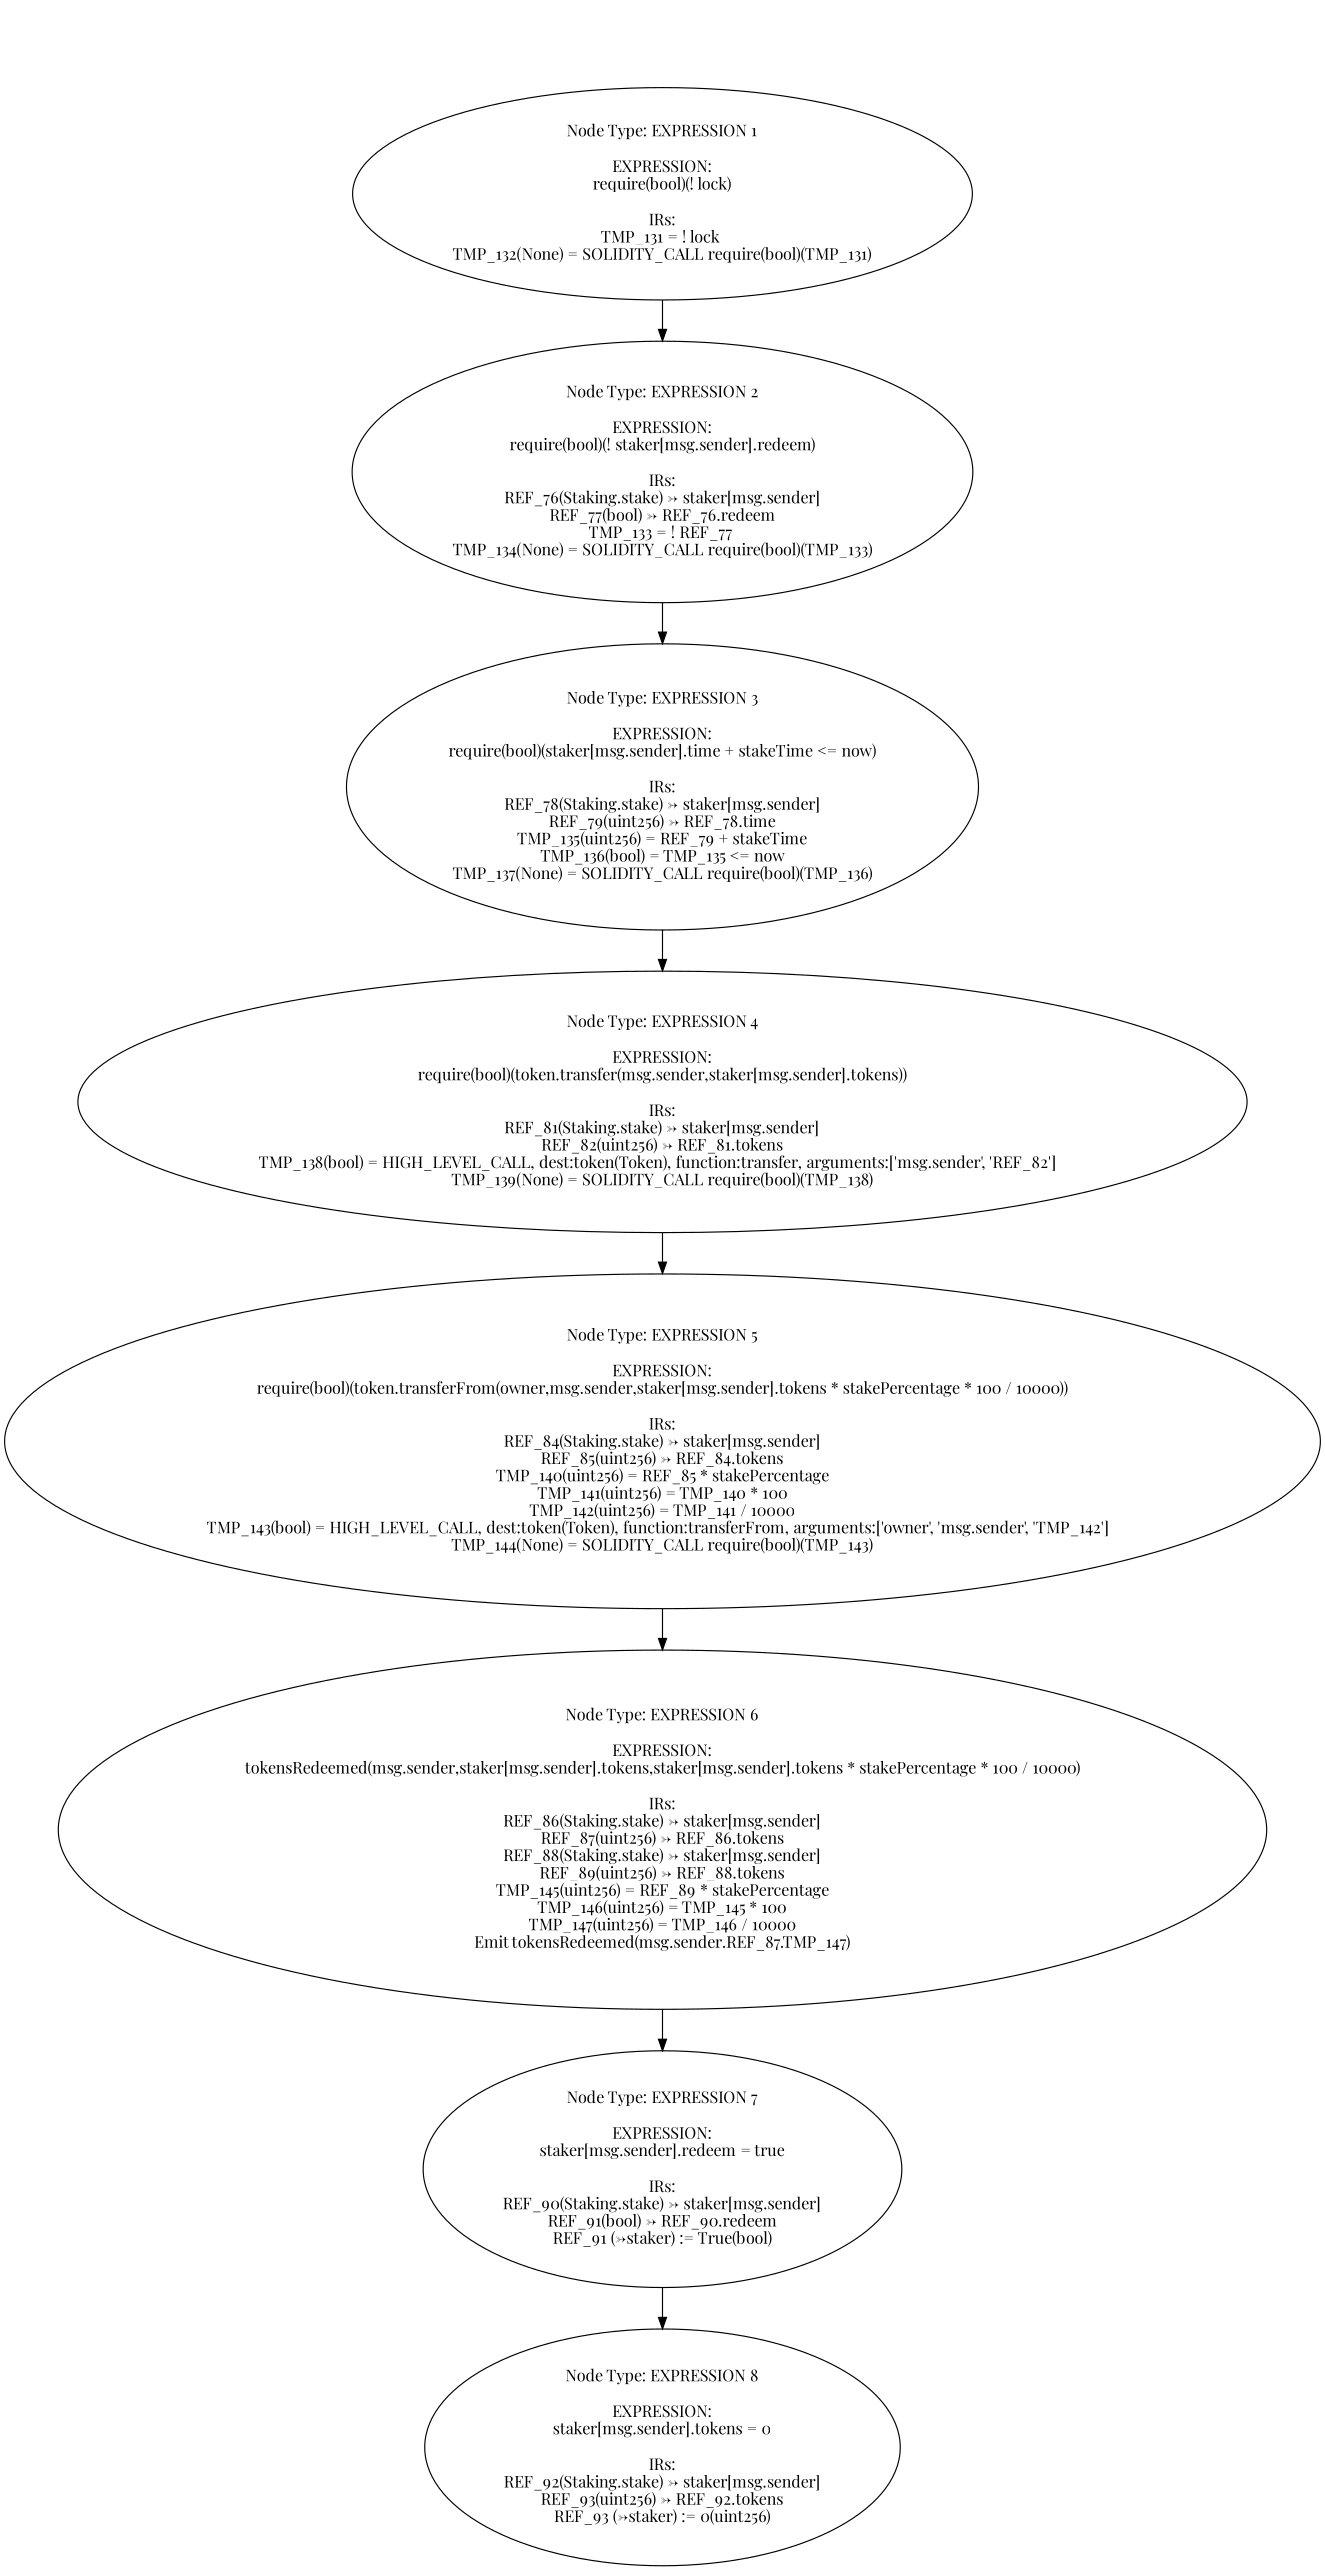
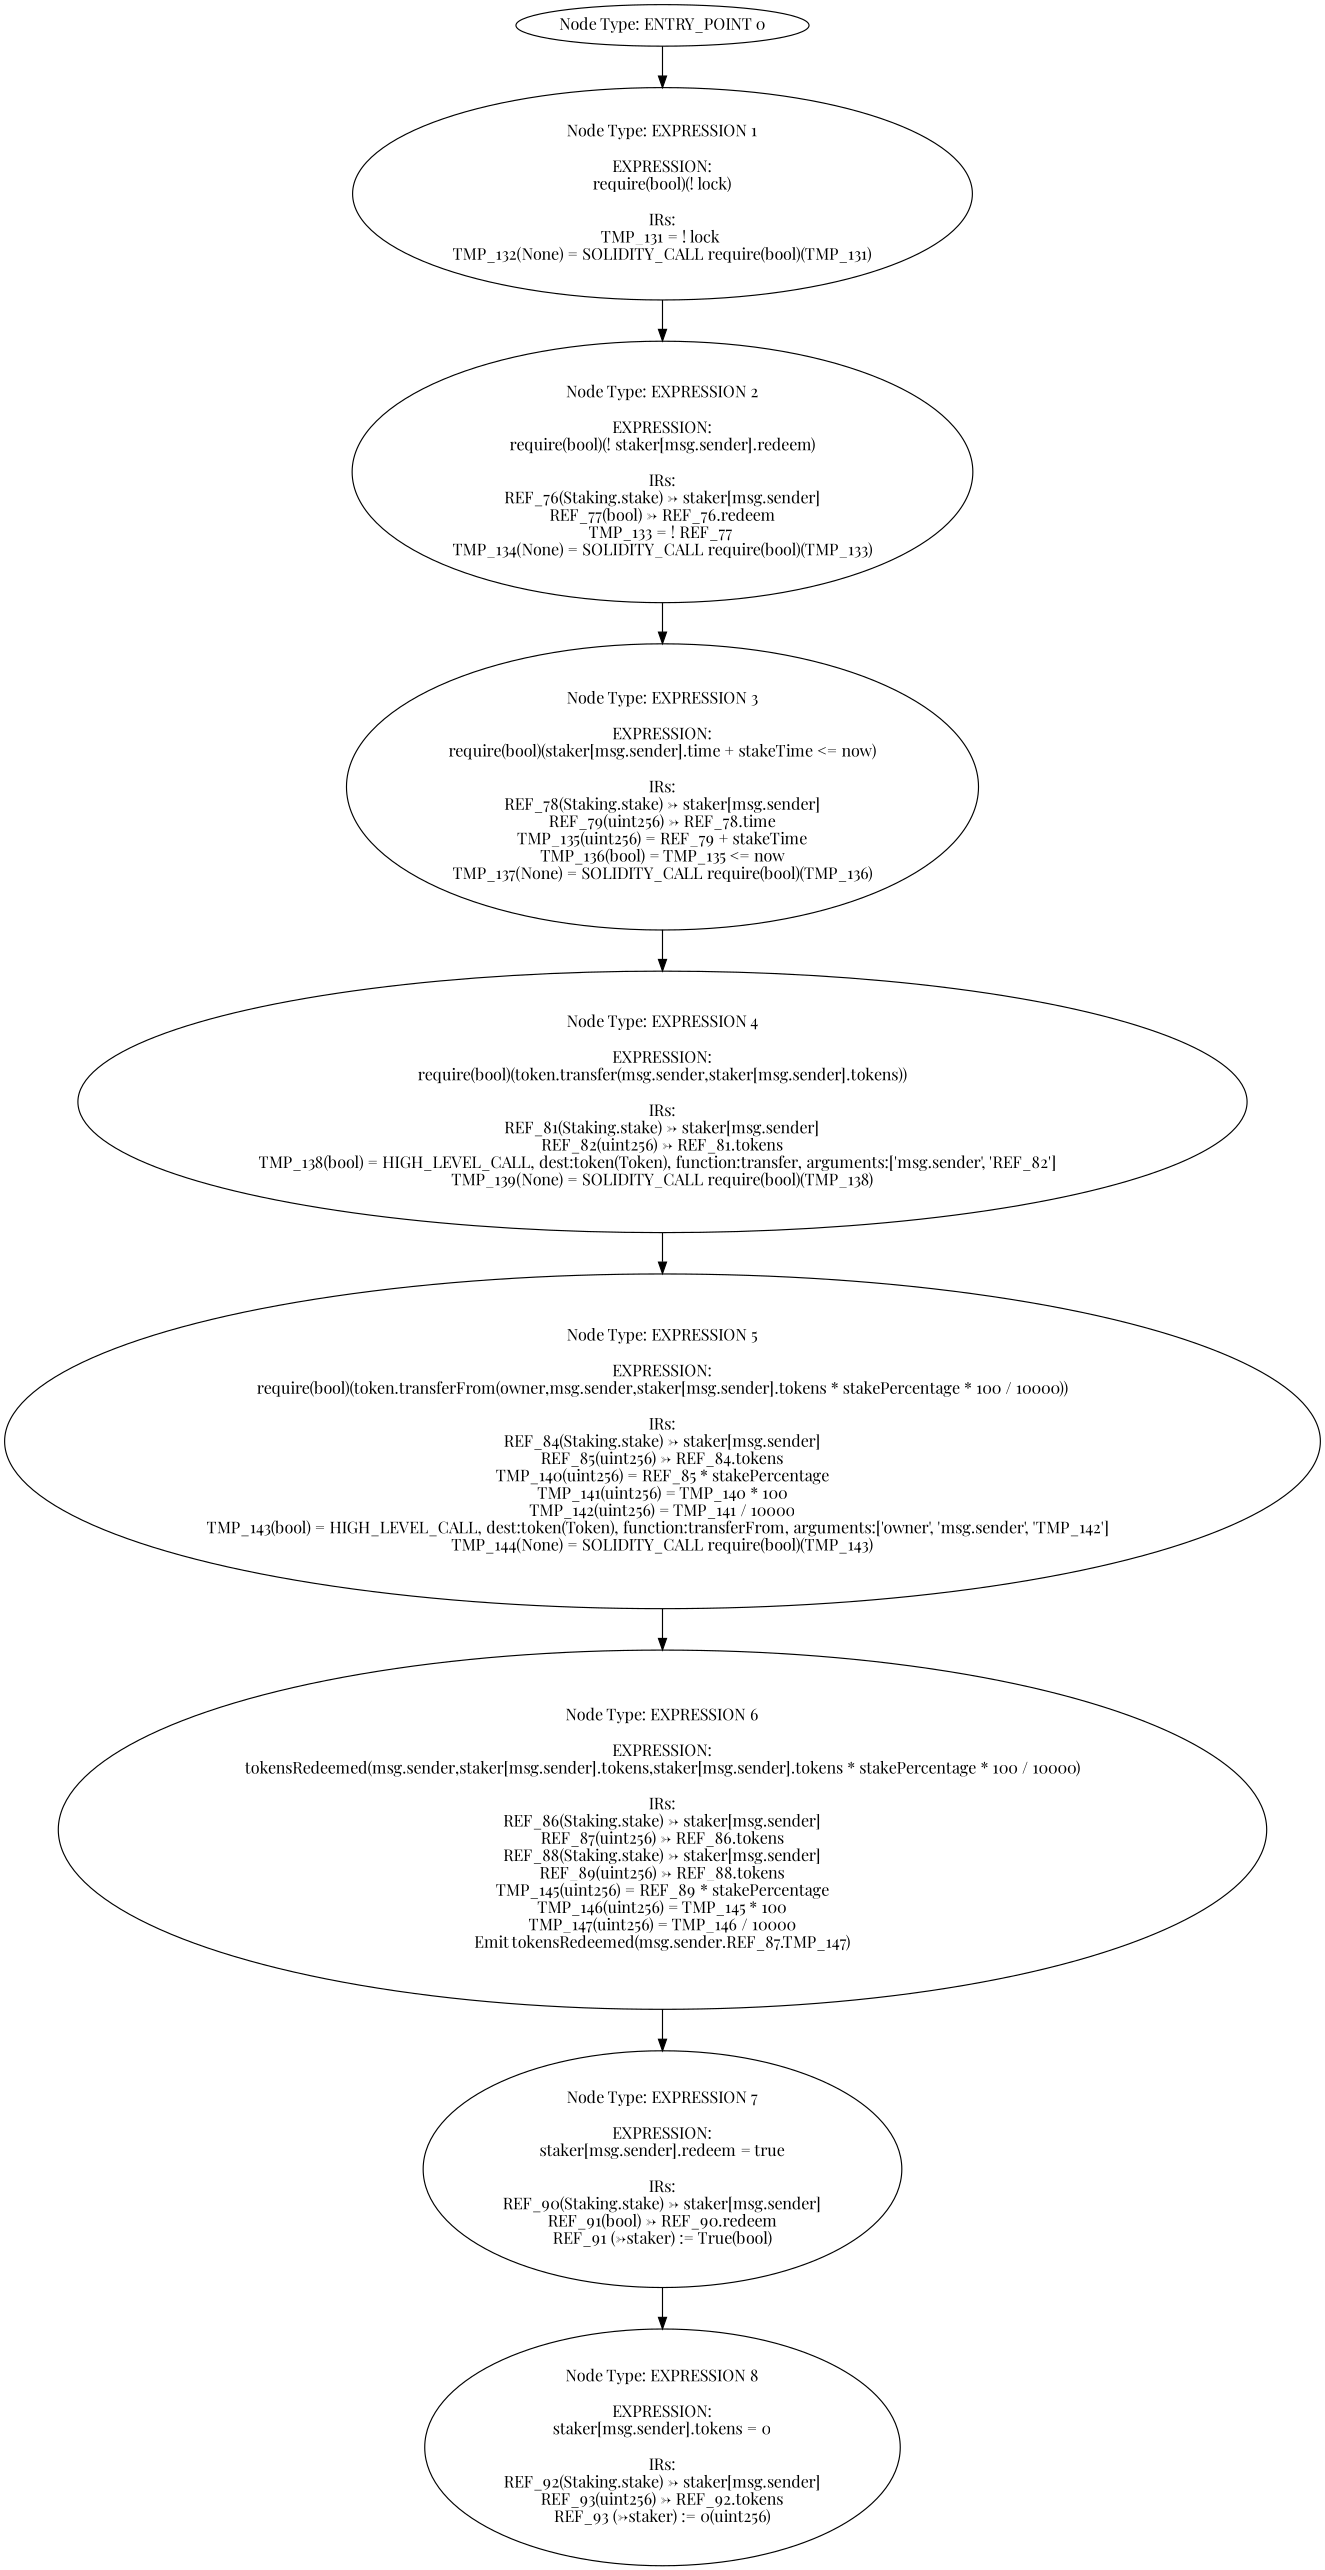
  digraph {
    fontname="Playfair Display"
    node [fontname="Playfair Display"]
    edge [fontname="Playfair Display"]
+   n1 [label="Node Type: ENTRY_POINT 0\n"]
    n2 [label="Node Type: EXPRESSION 1\n\nEXPRESSION:\nrequire(bool)(! lock)\n\nIRs:\nTMP_131 = ! lock \nTMP_132(None) = SOLIDITY_CALL require(bool)(TMP_131)"]
    n3 [label="Node Type: EXPRESSION 2\n\nEXPRESSION:\nrequire(bool)(! staker[msg.sender].redeem)\n\nIRs:\nREF_76(Staking.stake) -> staker[msg.sender]\nREF_77(bool) -> REF_76.redeem\nTMP_133 = ! REF_77 \nTMP_134(None) = SOLIDITY_CALL require(bool)(TMP_133)"]
    n4 [label="Node Type: EXPRESSION 3\n\nEXPRESSION:\nrequire(bool)(staker[msg.sender].time + stakeTime <= now)\n\nIRs:\nREF_78(Staking.stake) -> staker[msg.sender]\nREF_79(uint256) -> REF_78.time\nTMP_135(uint256) = REF_79 + stakeTime\nTMP_136(bool) = TMP_135 <= now\nTMP_137(None) = SOLIDITY_CALL require(bool)(TMP_136)"]
    n5 [label="Node Type: EXPRESSION 4\n\nEXPRESSION:\nrequire(bool)(token.transfer(msg.sender,staker[msg.sender].tokens))\n\nIRs:\nREF_81(Staking.stake) -> staker[msg.sender]\nREF_82(uint256) -> REF_81.tokens\nTMP_138(bool) = HIGH_LEVEL_CALL, dest:token(Token), function:transfer, arguments:['msg.sender', 'REF_82']  \nTMP_139(None) = SOLIDITY_CALL require(bool)(TMP_138)"]
    n6 [label="Node Type: EXPRESSION 5\n\nEXPRESSION:\nrequire(bool)(token.transferFrom(owner,msg.sender,staker[msg.sender].tokens * stakePercentage * 100 / 10000))\n\nIRs:\nREF_84(Staking.stake) -> staker[msg.sender]\nREF_85(uint256) -> REF_84.tokens\nTMP_140(uint256) = REF_85 * stakePercentage\nTMP_141(uint256) = TMP_140 * 100\nTMP_142(uint256) = TMP_141 / 10000\nTMP_143(bool) = HIGH_LEVEL_CALL, dest:token(Token), function:transferFrom, arguments:['owner', 'msg.sender', 'TMP_142']  \nTMP_144(None) = SOLIDITY_CALL require(bool)(TMP_143)"]
    n7 [label="Node Type: EXPRESSION 6\n\nEXPRESSION:\ntokensRedeemed(msg.sender,staker[msg.sender].tokens,staker[msg.sender].tokens * stakePercentage * 100 / 10000)\n\nIRs:\nREF_86(Staking.stake) -> staker[msg.sender]\nREF_87(uint256) -> REF_86.tokens\nREF_88(Staking.stake) -> staker[msg.sender]\nREF_89(uint256) -> REF_88.tokens\nTMP_145(uint256) = REF_89 * stakePercentage\nTMP_146(uint256) = TMP_145 * 100\nTMP_147(uint256) = TMP_146 / 10000\nEmit tokensRedeemed(msg.sender.REF_87.TMP_147)"]
    n8 [label="Node Type: EXPRESSION 7\n\nEXPRESSION:\nstaker[msg.sender].redeem = true\n\nIRs:\nREF_90(Staking.stake) -> staker[msg.sender]\nREF_91(bool) -> REF_90.redeem\nREF_91 (->staker) := True(bool)"]
    n9 [label="Node Type: EXPRESSION 8\n\nEXPRESSION:\nstaker[msg.sender].tokens = 0\n\nIRs:\nREF_92(Staking.stake) -> staker[msg.sender]\nREF_93(uint256) -> REF_92.tokens\nREF_93 (->staker) := 0(uint256)"]
+   n1 -> n2
    n2 -> n3
    n3 -> n4
    n4 -> n5
    n5 -> n6
    n6 -> n7
    n7 -> n8
    n8 -> n9
  }
